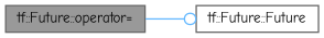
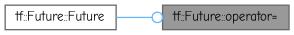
  digraph {
    rankdir=LR
    fontname="Comic Neue"
    node [fontname="Comic Neue" fontsize=10 shape=box style=filled]
    n1 [color=gray40 fillcolor=grey60 fontcolor=black height=0.2 label="tf::Future::operator=" width=0.4]
    n2 [color=grey40 fillcolor=white height=0.2 label="tf::Future::Future" width=0.4]
-   n1 -> n2 [color=steelblue1 fontname="Comic Neue" fontsize=10 labelfontname=Helvetica labelfontsize=10 style=solid arrowhead=odot]
+   n2 -> n1 [color=steelblue1 fontname="Comic Neue" fontsize=10 labelfontname=Helvetica labelfontsize=10 style=solid arrowhead=odot]
  }
